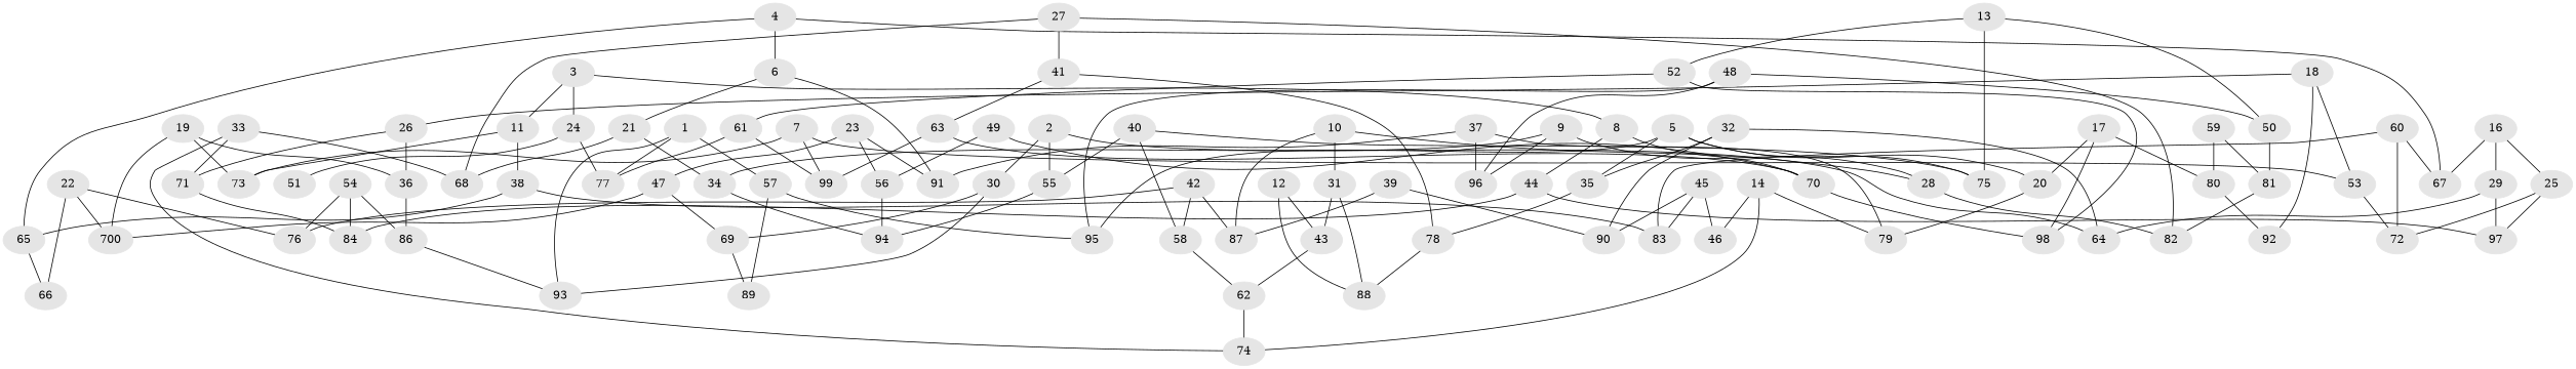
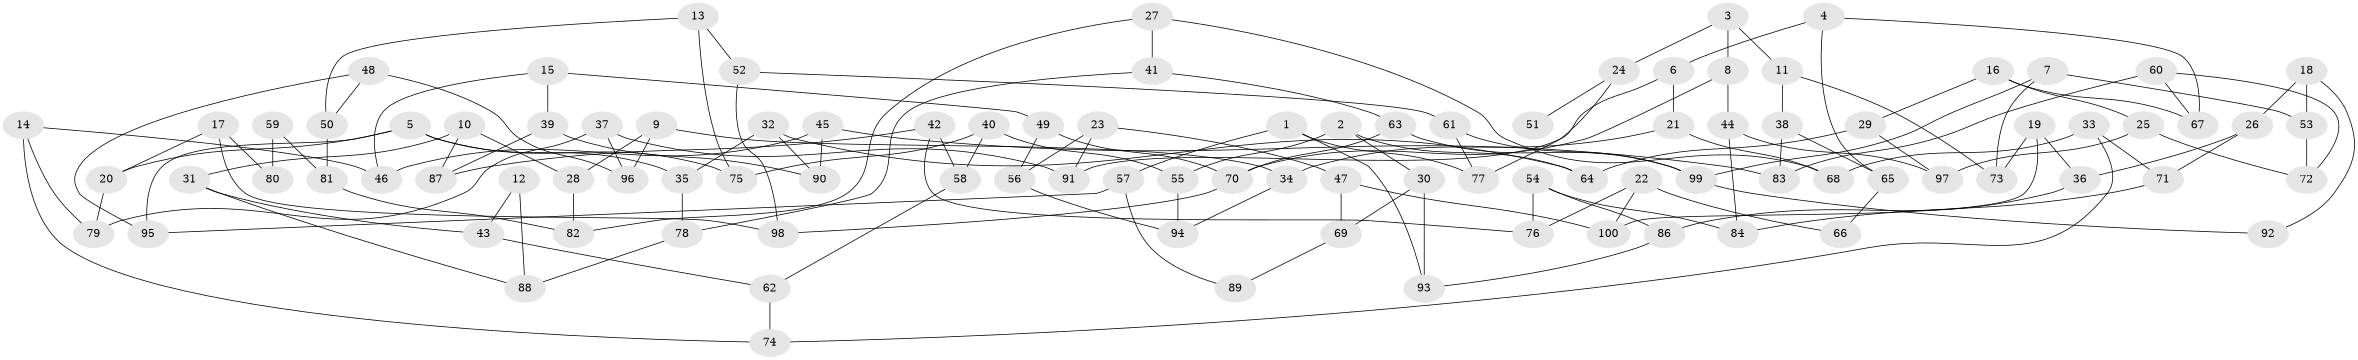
  graph {
    node [color=gray90 style=filled]
    1
    57
    77
    93
    95
    89
    2
    30
    55
    64
    69
    94
    3
    8
    11
    24
    44
    70
    73
    38
    51
    4
    6
    65
    67
    21
    91
    66
    5
    20
    35
    75
    79
    78
    34
    68
    7
    53
    99
    72
    97
    84
    98
    9
    28
    96
    82
    10
    31
    87
    43
    88
    83
    12
    62
    13
    50
    52
    81
    61
    14
    46
    74
+   15
    39
    49
    90
    56
    16
    25
    29
    17
    80
    92
    18
    26
    36
    71
    19
-   100 [label=700]
+   100
    86
    22
    76
    23
    47
    27
    41
    63
    32
    33
    37
    40
    58
    42
    45
    48
    54
    59
    60
    1 -- 57
    1 -- 77
    1 -- 93
    57 -- 95
    57 -- 89
    2 -- 30
    2 -- 55
    2 -- 64
    30 -- 93
    30 -- 69
    55 -- 94
    69 -- 89
    3 -- 8
    3 -- 11
    3 -- 24
    8 -- 44
    8 -- 70
    11 -- 73
    11 -- 38
    24 -- 77
    24 -- 51
    44 -- 97
    44 -- 84
    70 -- 98
    38 -- 65
    38 -- 83
    4 -- 6
    4 -- 65
    4 -- 67
    6 -- 21
    6 -- 91
    65 -- 66
    21 -- 34
    21 -- 68
    5 -- 95
    5 -- 20
    5 -- 35
    5 -- 75
    20 -- 79
    35 -- 78
    78 -- 88
    34 -- 94
    7 -- 73
    7 -- 53
    7 -- 99
    53 -- 72
    9 -- 34
    9 -- 28
    9 -- 96
    28 -- 82
    10 -- 28
    10 -- 31
    10 -- 87
    31 -- 43
    31 -- 88
    43 -- 62
    12 -- 43
    12 -- 88
    62 -- 74
    13 -- 75
    13 -- 50
    13 -- 52
    50 -- 81
    52 -- 98
    52 -- 61
    81 -- 82
    61 -- 77
    61 -- 99
    14 -- 79
    14 -- 46
    14 -- 74
+   15 -- 46
+   15 -- 39
+   15 -- 49
    39 -- 87
    39 -- 90
    49 -- 70
    49 -- 56
    56 -- 94
    16 -- 67
    16 -- 25
    16 -- 29
    25 -- 72
    25 -- 97
    29 -- 64
    29 -- 97
    17 -- 20
    17 -- 98
    17 -- 80
-   80 -- 92
+   99 -- 92
    18 -- 53
    18 -- 92
    18 -- 26
    26 -- 36
    26 -- 71
    36 -- 86
    71 -- 84
    19 -- 73
    19 -- 36
    19 -- 100
    86 -- 93
    22 -- 66
    22 -- 100
    22 -- 76
    23 -- 91
    23 -- 56
    23 -- 47
    47 -- 69
    47 -- 100
    27 -- 68
    27 -- 82
    27 -- 41
    41 -- 78
    41 -- 63
    63 -- 70
    63 -- 99
    32 -- 64
    32 -- 35
    32 -- 90
    33 -- 68
    33 -- 74
    33 -- 71
    37 -- 91
    37 -- 79
    37 -- 96
    40 -- 55
    40 -- 75
    40 -- 58
    58 -- 62
    42 -- 87
    42 -- 76
    42 -- 58
    45 -- 83
    45 -- 46
    45 -- 90
    48 -- 95
    48 -- 96
    48 -- 50
    54 -- 84
    54 -- 86
    54 -- 76
    59 -- 81
    59 -- 80
    60 -- 67
    60 -- 72
    60 -- 83
  }
